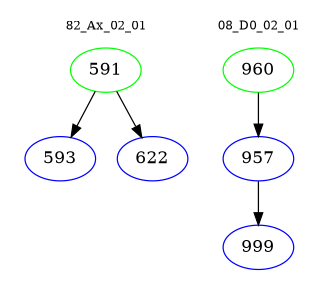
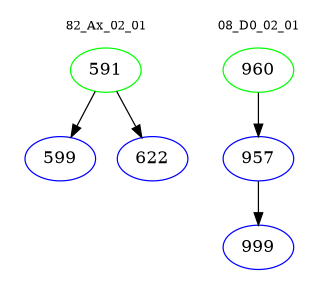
  digraph {
    node [color=blue]
    edge [color=black]
    n1 [color=green label=591]
-   n2 [label=593]
+   n2 [label=599]
    n3 [label=622]
    n4 [color=green label=960]
    n5 [label=957]
    n6 [label=999]
    subgraph cluster_1 {
      color=white
      fontsize=10
      label="82_Ax_02_01"
      n1
      n2
      n3
    }
    subgraph cluster_2 {
      color=white
      fontsize=10
      label="08_D0_02_01"
      n4
      n5
      n6
    }
    n1 -> n2
    n1 -> n3
    n4 -> n5
    n5 -> n6
  }
